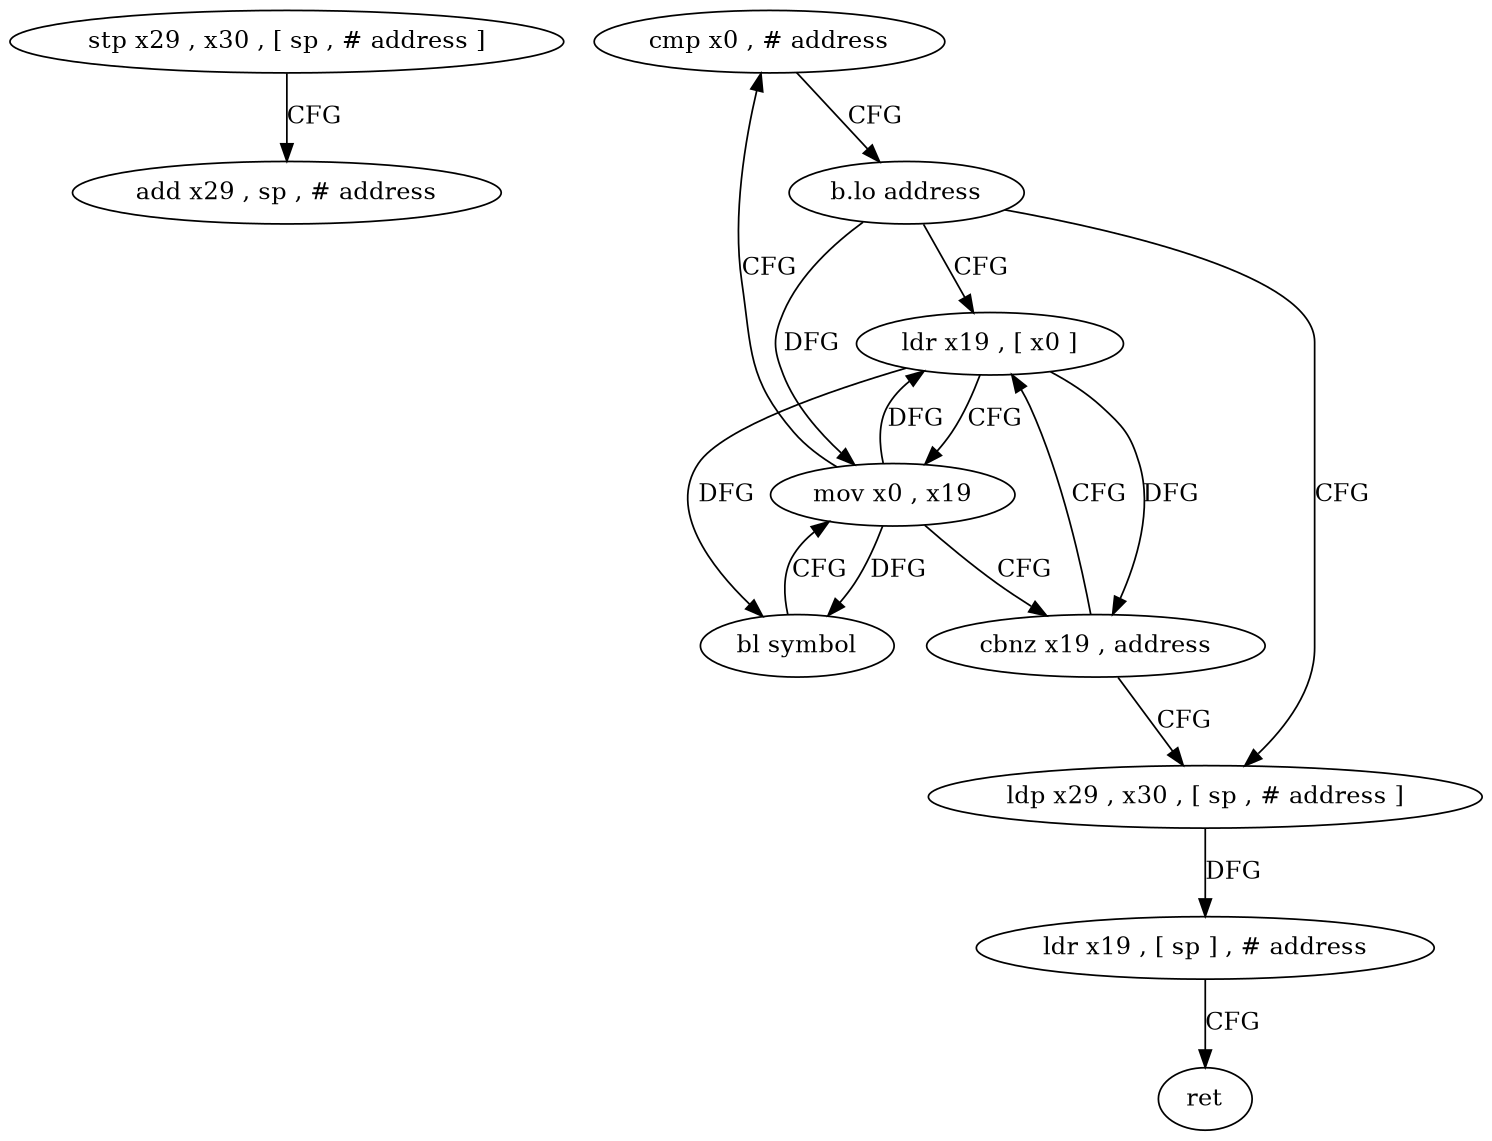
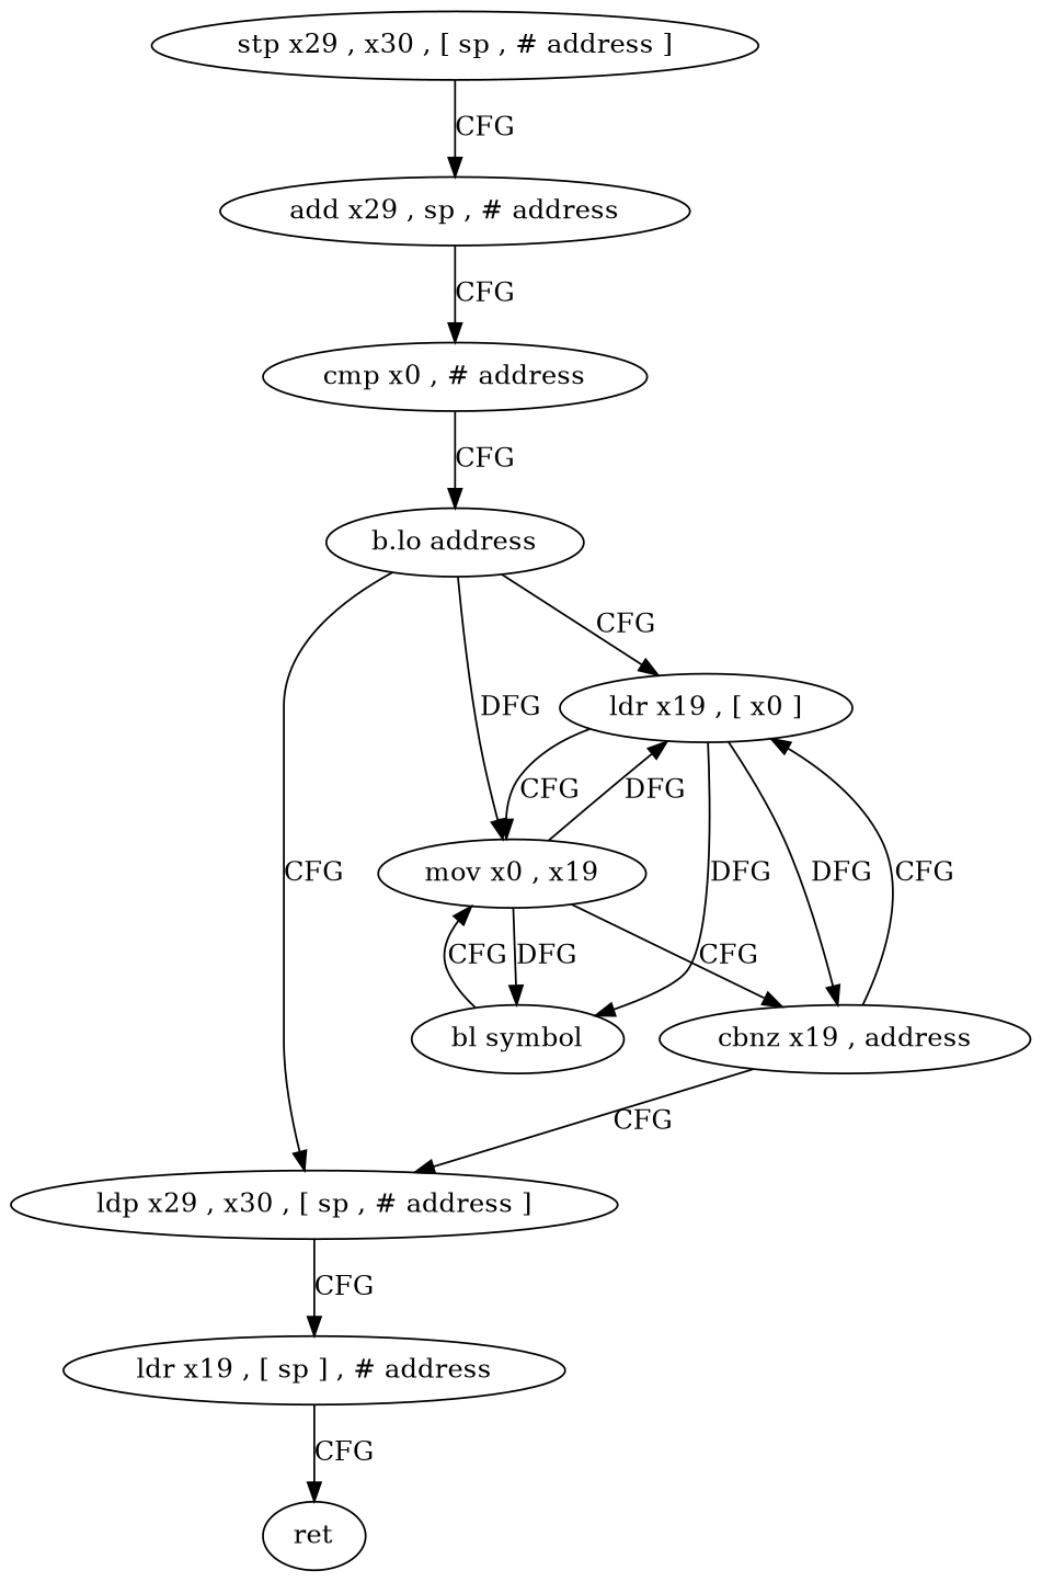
  digraph {
    n1 [label="stp x29 , x30 , [ sp , # address ]"]
    n2 [label="add x29 , sp , # address"]
    n3 [label="cmp x0 , # address"]
    n4 [label="b.lo address"]
    n5 [label="ldp x29 , x30 , [ sp , # address ]"]
    n6 [label="ldr x19 , [ x0 ]"]
    n7 [label="mov x0 , x19"]
    n8 [label="ldr x19 , [ sp ] , # address"]
    n9 [label="bl symbol"]
    n10 [label="cbnz x19 , address"]
    n11 [label=ret]
    n1 -> n2 [label=CFG]
-   n7 -> n3 [label=CFG]
+   n2 -> n3 [label=CFG]
    n3 -> n4 [label=CFG]
    n4 -> n5 [label=CFG]
    n4 -> n6 [label=CFG]
    n4 -> n7 [label=DFG]
-   n5 -> n8 [label=DFG]
+   n5 -> n8 [label=CFG]
    n6 -> n7 [label=CFG]
    n6 -> n9 [label=DFG]
    n6 -> n10 [label=DFG]
    n7 -> n6 [label=DFG]
    n7 -> n9 [label=DFG]
    n7 -> n10 [label=CFG]
    n8 -> n11 [label=CFG]
    n9 -> n7 [label=CFG]
    n10 -> n5 [label=CFG]
    n10 -> n6 [label=CFG]
  }
